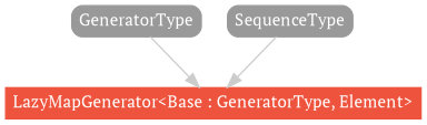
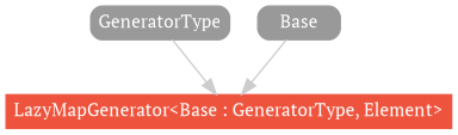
  strict digraph {
    fontname="PT Serif"
    node [color="#999999" fillcolor="#999999" fontcolor=white fontname="PT Serif" fontsize=12 margin="0.07,0.05" shape=box style="filled,rounded"]
    edge [color="#cccccc" fontname="PT Serif"]
    "LazyMapGenerator<Base : GeneratorType, Element>" [color="#ee543d" fillcolor="#ee543d" height=0.3 style=filled]
    GeneratorType [height=0.3]
-   SequenceType [height=0.3]
+   SequenceType [height=0.3 label=Base]
    subgraph sub_1 {
      rank=max
      "LazyMapGenerator<Base : GeneratorType, Element>"
    }
    GeneratorType -> "LazyMapGenerator<Base : GeneratorType, Element>"
    SequenceType -> "LazyMapGenerator<Base : GeneratorType, Element>"
  }
